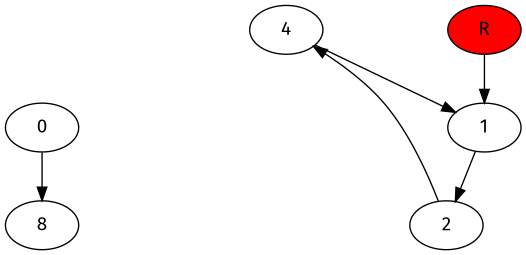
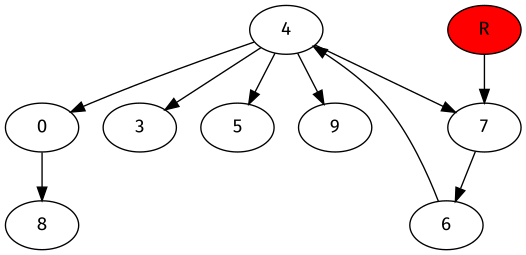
  digraph {
    fontname="Fira Sans"
    node [fontname="Fira Sans"]
    edge [fontname="Fira Sans"]
    n1 [label=0]
    8
    4
-   7 [label=1]
-   6 [label=2]
+   3
+   5
+   9
+   7
+   6
    R [fillcolor="#ff0000" style=filled]
    n1 -> 8
+   4 -> n1
+   4 -> 3
+   4 -> 5
+   4 -> 9
    4 -> 7
    7 -> 6
    6 -> 4
    R -> 7
  }
